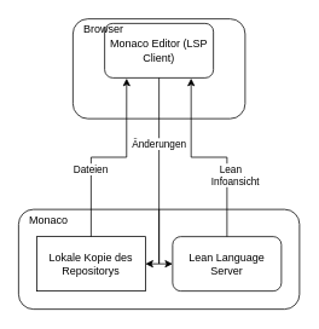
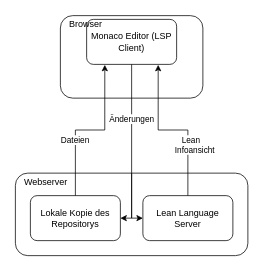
  <mxCell id="0" />
  <mxCell id="1" parent="0" />
- <mxCell id="2" value="&lt;div style=&quot;&quot;&gt;&lt;span style=&quot;background-color: initial;&quot;&gt;&amp;nbsp; &amp;nbsp;Monaco&lt;/span&gt;&lt;/div&gt;&lt;br&gt;&lt;br&gt;&lt;br&gt;&lt;br&gt;&lt;br&gt;&lt;br&gt;" style="rounded=1;whiteSpace=wrap;html=1;align=left;fillColor=none;" parent="1" vertex="1"><mxGeometry x="20" y="230" width="310" height="110" as="geometry" /></mxCell>
+ <mxCell id="2" value="&lt;div style=&quot;&quot;&gt;&lt;span style=&quot;background-color: initial;&quot;&gt;&amp;nbsp; &amp;nbsp;Webserver&lt;/span&gt;&lt;/div&gt;&lt;br&gt;&lt;br&gt;&lt;br&gt;&lt;br&gt;&lt;br&gt;&lt;br&gt;" style="rounded=1;whiteSpace=wrap;html=1;align=left;fillColor=none;" parent="1" vertex="1"><mxGeometry x="20" y="230" width="310" height="110" as="geometry" /></mxCell>
  <mxCell id="3" value="Lean Language Server" style="rounded=1;whiteSpace=wrap;html=1;fillColor=none;" parent="1" vertex="1"><mxGeometry x="190" y="260" width="120" height="60" as="geometry" /></mxCell>
  <mxCell id="4" value="&lt;div style=&quot;&quot;&gt;&lt;span style=&quot;background-color: initial;&quot;&gt;&amp;nbsp; &amp;nbsp;Browser&lt;/span&gt;&lt;/div&gt;&lt;br&gt;&lt;br&gt;&lt;br&gt;&lt;br&gt;&lt;br&gt;&lt;br&gt;" style="rounded=1;whiteSpace=wrap;html=1;align=left;fillColor=none;" parent="1" vertex="1"><mxGeometry x="80" y="20" width="190" height="110" as="geometry" /></mxCell>
  <mxCell id="5" value="Änderungen" style="edgeStyle=orthogonalEdgeStyle;shape=connector;rounded=0;orthogonalLoop=1;jettySize=auto;html=1;exitX=0.5;exitY=1;exitDx=0;exitDy=0;entryX=0.5;entryY=0;entryDx=0;entryDy=0;labelBackgroundColor=default;strokeColor=default;align=center;verticalAlign=middle;fontFamily=Helvetica;fontSize=11;fontColor=default;startArrow=none;startFill=0;endArrow=none;endFill=0;" parent="1" source="6" target="2" edge="1"><mxGeometry relative="1" as="geometry" /></mxCell>
  <mxCell id="6" value="Monaco Editor (LSP Client)" style="rounded=1;whiteSpace=wrap;html=1;fillColor=none;" parent="1" vertex="1"><mxGeometry x="115" y="25" width="120" height="60" as="geometry" /></mxCell>
- <mxCell id="7" value="Lokale Kopie des Repositorys" style="whiteSpace=wrap;html=1;fillColor=none;rounded=0;" parent="1" vertex="1"><mxGeometry x="40" y="260" width="120" height="60" as="geometry" /></mxCell>
+ <mxCell id="7" value="Lokale Kopie des Repositorys" style="rounded=1;whiteSpace=wrap;html=1;fillColor=none;" parent="1" vertex="1"><mxGeometry x="40" y="260" width="120" height="60" as="geometry" /></mxCell>
  <mxCell id="8" value="" style="edgeStyle=orthogonalEdgeStyle;shape=connector;rounded=0;orthogonalLoop=1;jettySize=auto;html=1;exitX=0.5;exitY=0;exitDx=0;exitDy=0;labelBackgroundColor=default;strokeColor=default;align=center;verticalAlign=middle;fontFamily=Helvetica;fontSize=11;fontColor=default;startArrow=none;startFill=0;endArrow=classic;entryX=1;entryY=0.5;entryDx=0;entryDy=0;" parent="1" source="2" target="7" edge="1"><mxGeometry relative="1" as="geometry"><mxPoint x="230" y="140" as="sourcePoint" /><mxPoint x="230" y="260" as="targetPoint" /><Array as="points"><mxPoint x="175" y="290" /></Array></mxGeometry></mxCell>
  <mxCell id="9" value="" style="edgeStyle=orthogonalEdgeStyle;shape=connector;rounded=0;orthogonalLoop=1;jettySize=auto;html=1;exitX=0.5;exitY=0;exitDx=0;exitDy=0;labelBackgroundColor=default;strokeColor=default;align=center;verticalAlign=middle;fontFamily=Helvetica;fontSize=11;fontColor=default;startArrow=none;startFill=0;endArrow=classic;entryX=1;entryY=0.5;entryDx=0;entryDy=0;" parent="1" edge="1"><mxGeometry relative="1" as="geometry"><mxPoint x="175" y="230" as="sourcePoint" /><mxPoint x="190" y="290" as="targetPoint" /><Array as="points"><mxPoint x="175" y="290" /></Array></mxGeometry></mxCell>
  <mxCell id="10" value="&amp;nbsp; &amp;nbsp;Lean&lt;br&gt;Infoansicht" style="endArrow=classic;html=1;rounded=0;labelBackgroundColor=default;strokeColor=default;align=left;verticalAlign=top;fontFamily=Helvetica;fontSize=11;fontColor=default;shape=connector;edgeStyle=orthogonalEdgeStyle;exitX=0.5;exitY=0;exitDx=0;exitDy=0;entryX=0.795;entryY=1.01;entryDx=0;entryDy=0;entryPerimeter=0;labelPosition=right;verticalLabelPosition=bottom;" parent="1" source="3" target="6" edge="1"><mxGeometry x="0.002" width="50" height="50" relative="1" as="geometry"><mxPoint x="180" y="210" as="sourcePoint" /><mxPoint x="230" y="160" as="targetPoint" /><mxPoint as="offset" /></mxGeometry></mxCell>
  <mxCell id="11" value="Dateien" style="endArrow=classic;html=1;rounded=0;labelBackgroundColor=default;strokeColor=default;align=right;verticalAlign=top;fontFamily=Helvetica;fontSize=11;fontColor=default;shape=connector;edgeStyle=orthogonalEdgeStyle;entryX=0.202;entryY=1.01;entryDx=0;entryDy=0;entryPerimeter=0;exitX=0.5;exitY=0;exitDx=0;exitDy=0;labelPosition=left;verticalLabelPosition=bottom;" parent="1" source="7" target="6" edge="1"><mxGeometry width="50" height="50" relative="1" as="geometry"><mxPoint x="180" y="210" as="sourcePoint" /><mxPoint x="230" y="160" as="targetPoint" /></mxGeometry></mxCell>
